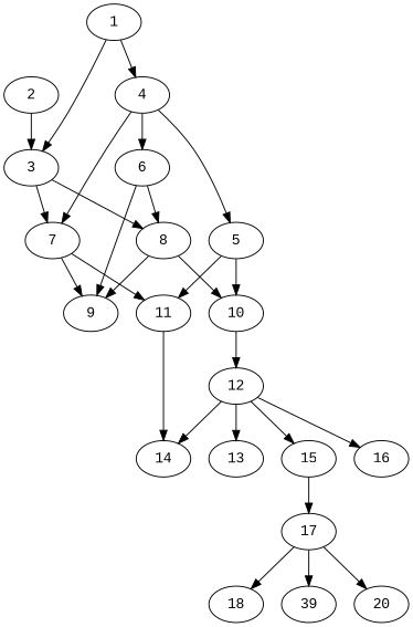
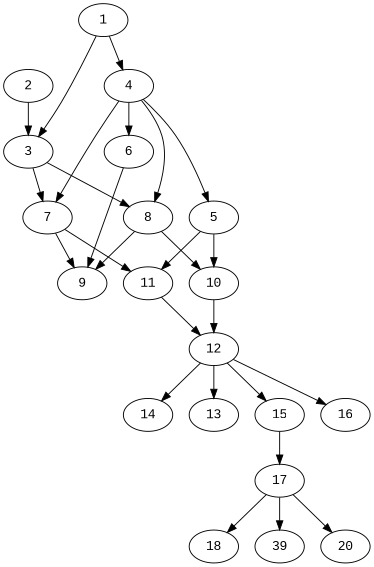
  digraph {
    fontname="Liberation Mono"
    node [alpha=0.14 fontname="Liberation Mono"]
    edge [fontname="Liberation Mono"]
    1 [expect_size=15025152]
    3 [alpha=0.15 expect_size=6671360]
    4 [alpha=0.16 expect_size=22834176]
    8 [alpha=0.01 expect_size=29338624]
    7 [alpha=0.16 expect_size=37550080]
    6 [alpha=0.02 expect_size=17953792]
    5 [alpha=0.10 expect_size=52391936]
    9 [alpha=0.12 expect_size=49507328]
    10 [alpha=0.12 expect_size=8415232]
    11 [alpha=0.09 expect_size=38708224]
    2 [alpha=0.19 expect_size=49684480]
    12 [alpha=0.11 expect_size=24528896]
    13 [expect_size=21928960]
    14 [expect_size=11004928]
    15 [alpha=0.17 expect_size=49904640]
    16 [alpha=0.10 expect_size=25704448]
    17 [expect_size=30076928]
    18 [alpha=0.18 expect_size=19561472]
    n19 [alpha=0.01 expect_size=21540864 label=39]
    20 [alpha=0.01 expect_size=50953216]
    1 -> 3
    1 -> 4
    3 -> 8
    3 -> 7
-   6 -> 8
+   4 -> 8
    4 -> 7
    4 -> 6
    4 -> 5
    8 -> 9
    8 -> 10
    7 -> 9
    7 -> 11
    6 -> 9
    5 -> 10
    5 -> 11
    10 -> 12
-   11 -> 14
+   11 -> 12
    2 -> 3
    12 -> 13
    12 -> 14
    12 -> 15
    12 -> 16
    15 -> 17
    17 -> 18
    17 -> n19
    17 -> 20
  }
